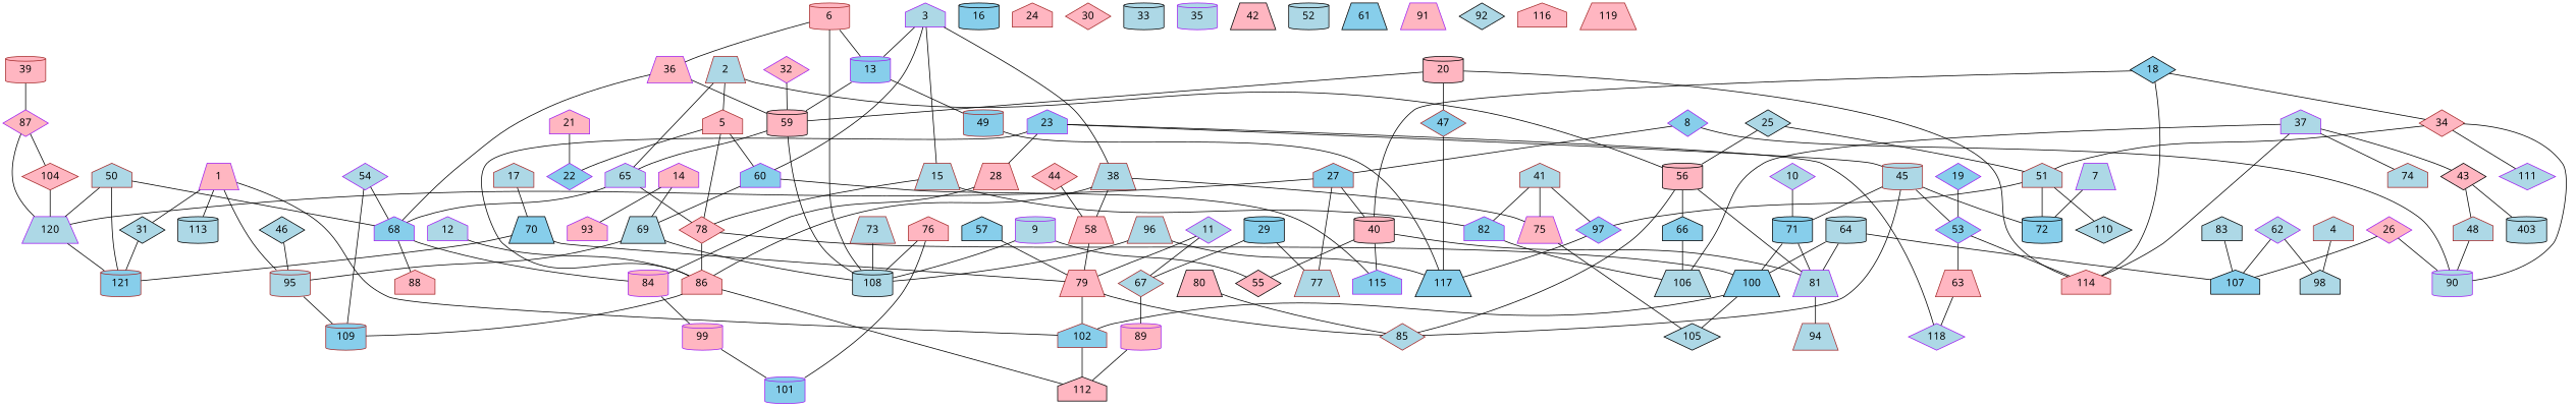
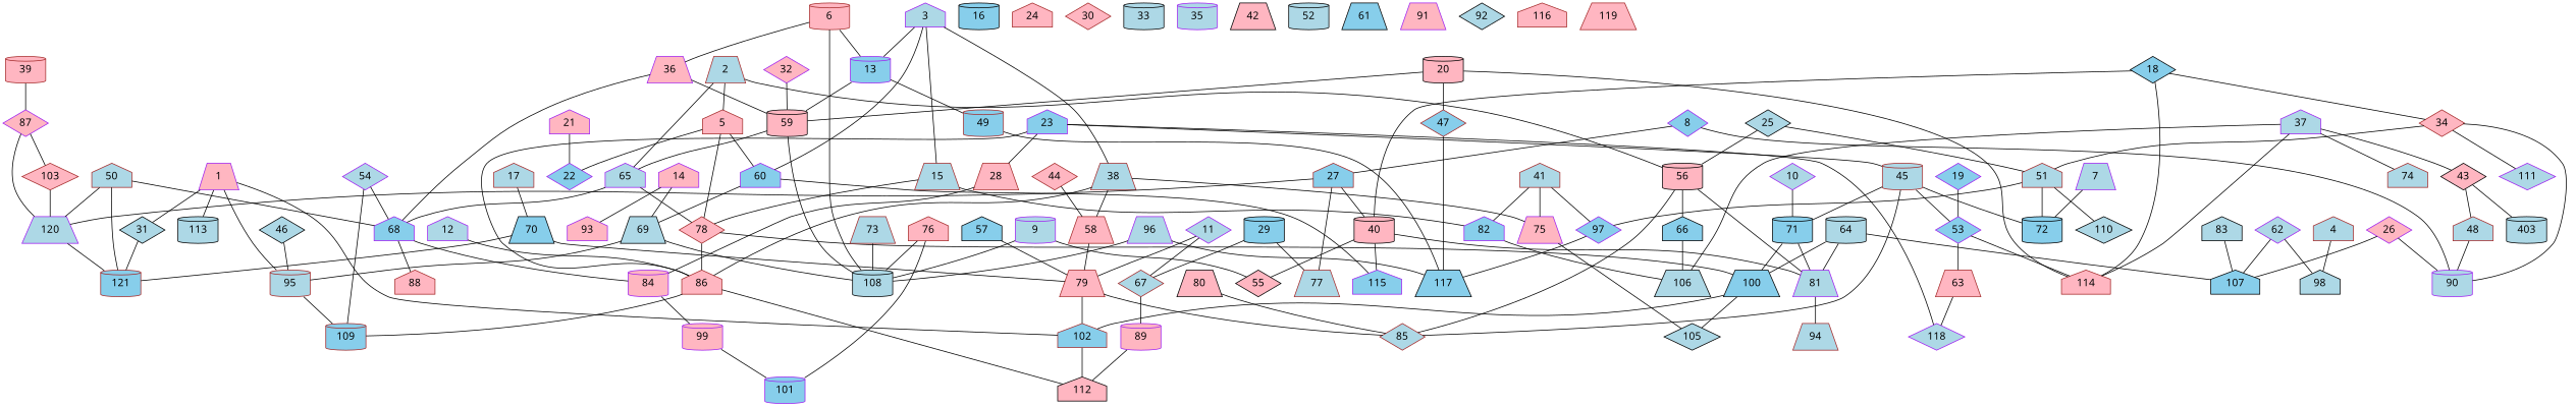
  graph {
    fontname="Noto Sans"
    node [color=brown fillcolor=lightblue fontname="Noto Sans" shape=house style=filled]
    edge [fontname="Noto Sans"]
    1 [color=purple fillcolor=lightpink shape=trapezium]
    31 [color=black shape=diamond]
    95 [shape=cylinder]
    102 [fillcolor=skyblue]
    113 [color=black shape=cylinder]
    121 [fillcolor=skyblue shape=cylinder]
    109 [fillcolor=skyblue shape=cylinder]
    112 [color=black fillcolor=lightpink]
    2 [shape=trapezium]
    5 [fillcolor=lightpink]
    56 [color=black fillcolor=lightpink shape=cylinder]
    65 [color=purple]
    60 [color=purple fillcolor=skyblue]
    22 [color=purple fillcolor=skyblue shape=diamond]
    78 [fillcolor=lightpink shape=diamond]
    81 [color=purple shape=trapezium]
    85 [shape=diamond]
    66 [color=black fillcolor=skyblue]
    68 [color=purple fillcolor=skyblue]
    3 [color=purple]
    13 [color=purple fillcolor=skyblue shape=cylinder]
    15 [shape=trapezium]
    38 [shape=trapezium]
    49 [fillcolor=skyblue shape=cylinder]
    59 [color=black fillcolor=lightpink shape=cylinder]
    82 [color=purple fillcolor=skyblue]
    86 [fillcolor=lightpink]
    58 [fillcolor=lightpink shape=trapezium]
    75 [color=purple fillcolor=lightpink shape=trapezium]
    69 [color=black shape=trapezium]
    115 [color=purple fillcolor=skyblue]
    98 [color=black]
    4
    100 [color=black fillcolor=skyblue shape=trapezium]
    6 [fillcolor=lightpink shape=cylinder]
    36 [color=purple fillcolor=lightpink shape=trapezium]
    108 [color=black shape=cylinder]
    7 [color=purple shape=trapezium]
    72 [color=black fillcolor=skyblue shape=cylinder]
    8 [color=purple fillcolor=skyblue shape=diamond]
    27 [fillcolor=skyblue]
    90 [color=purple shape=cylinder]
    40 [color=black fillcolor=lightpink shape=cylinder]
    77 [shape=trapezium]
    120 [color=purple shape=trapezium]
    9 [color=purple shape=cylinder]
    55 [color=black fillcolor=lightpink shape=diamond]
    10 [color=purple shape=diamond]
    71 [color=black fillcolor=skyblue shape=cylinder]
    64 [color=black shape=cylinder]
    107 [color=black fillcolor=skyblue]
    11 [color=purple shape=diamond]
    67 [shape=diamond]
    79 [fillcolor=lightpink shape=trapezium]
    89 [color=purple fillcolor=lightpink shape=cylinder]
    12 [color=purple]
    117 [color=black fillcolor=skyblue shape=trapezium]
    14 [color=purple fillcolor=lightpink]
    93 [color=purple fillcolor=lightpink]
    106 [color=black shape=trapezium]
    16 [color=black fillcolor=skyblue shape=cylinder]
    70 [color=black fillcolor=skyblue shape=trapezium]
    17
    18 [color=black fillcolor=skyblue shape=diamond]
    34 [fillcolor=lightpink shape=diamond]
    114 [fillcolor=lightpink]
    51
    111 [color=purple shape=diamond]
    19 [color=purple fillcolor=skyblue shape=diamond]
    53 [color=purple fillcolor=skyblue shape=diamond]
    29 [color=black fillcolor=skyblue shape=cylinder]
    63 [fillcolor=lightpink shape=trapezium]
    20 [color=black fillcolor=lightpink shape=cylinder]
    47 [fillcolor=skyblue shape=diamond]
    21 [color=purple fillcolor=lightpink]
    23 [color=purple fillcolor=skyblue]
    28 [fillcolor=lightpink shape=trapezium]
    45 [shape=cylinder]
    118 [color=purple shape=diamond]
    84 [color=purple fillcolor=lightpink shape=cylinder]
    24 [fillcolor=lightpink]
    25 [color=black shape=diamond]
    97 [color=purple fillcolor=skyblue shape=diamond]
    110 [color=black shape=diamond]
    26 [color=purple fillcolor=lightpink shape=diamond]
    99 [color=purple fillcolor=lightpink shape=cylinder]
    30 [fillcolor=lightpink shape=diamond]
    32 [color=purple fillcolor=lightpink shape=diamond]
    33 [color=black shape=cylinder]
    35 [color=purple shape=cylinder]
    88 [fillcolor=lightpink]
    37 [color=purple]
    43 [color=black fillcolor=lightpink shape=diamond]
    74
    48
    n96 [color=black label=403 shape=cylinder]
    105 [color=black shape=diamond]
    39 [fillcolor=lightpink shape=cylinder]
    87 [color=purple fillcolor=lightpink shape=diamond]
-   104 [fillcolor=lightpink shape=diamond]
+   104 [fillcolor=lightpink shape=diamond label=103]
    94 [shape=trapezium]
    41
    42 [color=black fillcolor=lightpink shape=trapezium]
    44 [fillcolor=lightpink shape=diamond]
    46 [color=black shape=diamond]
    50
    52 [color=black shape=cylinder]
    54 [color=purple shape=diamond]
    57 [color=black fillcolor=skyblue]
    61 [color=black fillcolor=skyblue shape=trapezium]
    62 [color=purple shape=diamond]
    73 [shape=trapezium]
    76 [fillcolor=lightpink]
    101 [color=purple fillcolor=skyblue shape=cylinder]
    80 [color=black fillcolor=lightpink shape=trapezium]
    83 [color=black]
    91 [color=purple fillcolor=lightpink shape=trapezium]
    92 [color=black shape=diamond]
-   96 [shape=trapezium]
+   96 [color=purple shape=trapezium]
    116 [fillcolor=lightpink]
    119 [fillcolor=lightpink shape=trapezium]
    1 -- 31
    1 -- 95
    1 -- 102
    1 -- 113
    31 -- 121
    95 -- 109
    102 -- 112
    2 -- 5
    2 -- 56
    2 -- 65
    5 -- 60
    5 -- 22
    5 -- 78
    56 -- 81
    56 -- 85
    56 -- 66
    65 -- 78
    65 -- 68
    60 -- 69
    60 -- 115
    78 -- 86
    78 -- 100
    81 -- 94
    66 -- 106
    68 -- 84
    68 -- 88
    3 -- 60
    3 -- 13
    3 -- 15
    3 -- 38
    13 -- 49
    13 -- 59
    15 -- 78
    15 -- 82
    38 -- 86
    38 -- 58
    38 -- 75
    49 -- 117
    59 -- 65
    59 -- 108
    82 -- 106
    86 -- 109
    86 -- 112
    58 -- 79
    75 -- 105
    69 -- 95
    69 -- 108
    4 -- 98
    100 -- 102
    100 -- 105
    6 -- 13
    6 -- 36
    6 -- 108
    36 -- 68
    36 -- 59
    7 -- 72
    8 -- 27
    8 -- 90
    27 -- 40
    27 -- 77
    27 -- 120
    40 -- 81
    40 -- 115
    40 -- 55
    120 -- 121
    9 -- 108
    9 -- 55
    10 -- 71
    71 -- 81
    71 -- 100
    64 -- 81
    64 -- 100
    64 -- 107
    11 -- 67
    11 -- 79
    67 -- 89
    79 -- 102
    79 -- 85
    89 -- 112
    12 -- 86
    14 -- 69
    14 -- 93
    70 -- 121
    70 -- 79
    17 -- 70
    18 -- 40
    18 -- 34
    18 -- 114
    34 -- 90
    34 -- 51
    34 -- 111
    51 -- 72
    51 -- 97
    51 -- 110
    19 -- 53
    53 -- 114
    53 -- 63
    29 -- 77
    29 -- 67
    63 -- 118
    20 -- 59
    20 -- 114
    20 -- 47
    47 -- 117
    21 -- 22
    23 -- 86
    23 -- 28
    23 -- 45
    23 -- 118
    28 -- 84
    45 -- 85
    45 -- 72
    45 -- 71
    45 -- 53
    84 -- 99
    25 -- 56
    25 -- 51
    97 -- 117
    26 -- 90
    26 -- 107
    99 -- 101
    32 -- 59
    37 -- 106
    37 -- 114
    37 -- 43
    37 -- 74
    43 -- 48
    43 -- n96
    48 -- 90
    39 -- 87
    87 -- 120
    87 -- 104
    104 -- 120
    41 -- 82
    41 -- 75
    41 -- 97
    44 -- 58
    46 -- 95
    50 -- 121
    50 -- 68
    50 -- 120
    54 -- 109
    54 -- 68
    57 -- 79
    62 -- 98
    62 -- 107
    73 -- 108
    76 -- 108
    76 -- 101
    80 -- 85
    83 -- 107
    96 -- 108
    96 -- 117
  }
